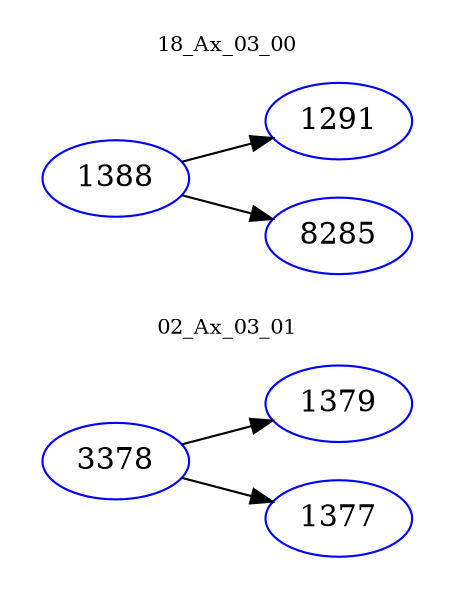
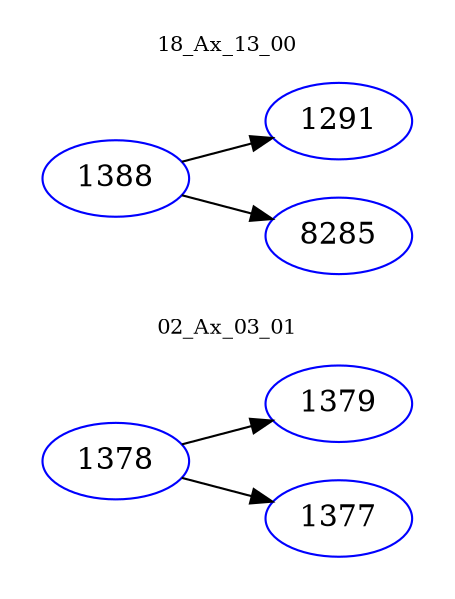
  digraph {
    rankdir=LR
    node [color=blue]
    edge [color=black]
-   n1 [label=3378]
+   n1 [label=1378]
    n2 [label=1377]
    n3 [label=1379]
    n4 [label=1388]
    n5 [label=8285]
    n6 [label=1291]
    subgraph cluster_1 {
      color=white
      fontsize=10
      label="02_Ax_03_01"
      n1
      n2
      n3
    }
    subgraph cluster_2 {
      color=white
      fontsize=10
-     label="18_Ax_03_00"
+     label="18_Ax_13_00"
      n4
      n5
      n6
    }
    n1 -> n2
    n1 -> n3
    n4 -> n5
    n4 -> n6
  }
